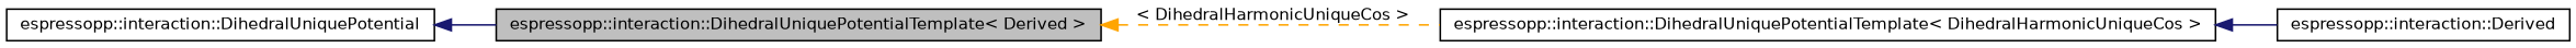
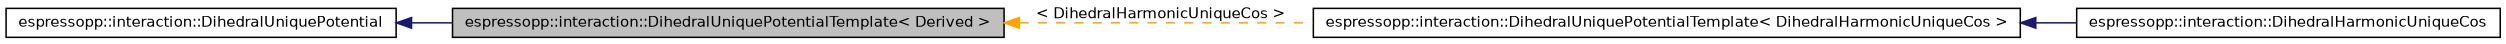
  digraph {
    rankdir=LR
    node [color=black fillcolor=white fontname=Helvetica fontsize=10 shape=record style=filled]
    edge [color=midnightblue dir=back fontname=Helvetica fontsize=10 labelfontname=Helvetica labelfontsize=10 style=solid]
    n1 [fillcolor=grey75 fontcolor=black height=0.2 label="espressopp::interaction::DihedralUniquePotentialTemplate\< Derived \>" width=0.4]
    n2 [height=0.2 label="espressopp::interaction::DihedralUniquePotentialTemplate\< DihedralHarmonicUniqueCos \>" width=0.4]
    n3 [height=0.2 label="espressopp::interaction::DihedralUniquePotential" width=0.4]
-   n4 [height=0.2 label="espressopp::interaction::Derived" width=0.4]
+   n4 [height=0.2 label="espressopp::interaction::DihedralHarmonicUniqueCos" width=0.4]
    n1 -> n2 [color=orange label=" \< DihedralHarmonicUniqueCos \>" style=dashed]
    n2 -> n4
    n3 -> n1
  }
